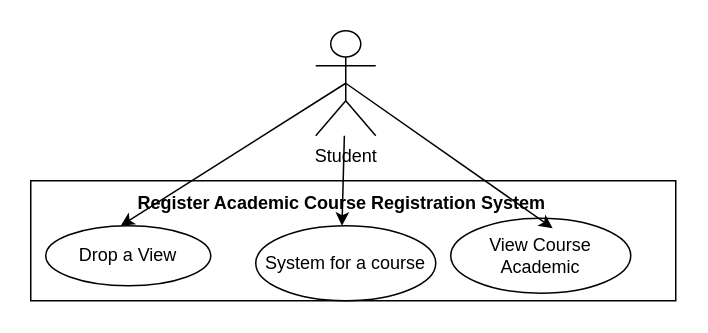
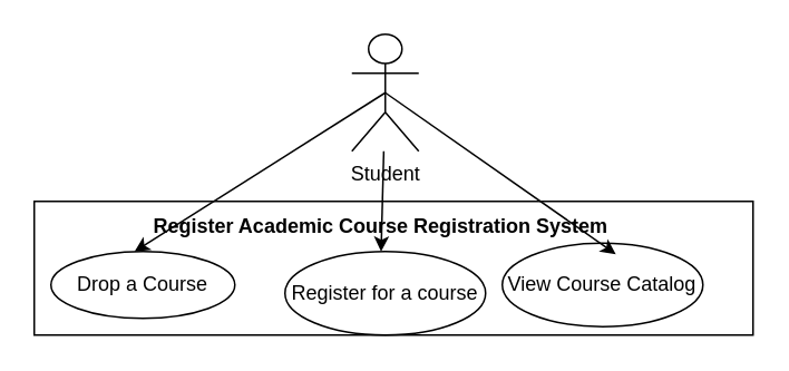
  <mxCell id="0" />
  <mxCell id="1" parent="0" />
  <mxCell id="2" value="Student" style="shape=umlActor;verticalLabelPosition=bottom;verticalAlign=top;html=1;outlineConnect=0;" parent="1" vertex="1"><mxGeometry x="210" y="20" width="40" height="70" as="geometry" /></mxCell>
  <mxCell id="3" value="" style="rounded=0;whiteSpace=wrap;html=1;" parent="1" vertex="1"><mxGeometry x="20" y="120" width="430" height="80" as="geometry" /></mxCell>
- <mxCell id="4" value="Drop a View" style="ellipse;whiteSpace=wrap;html=1;" parent="1" vertex="1"><mxGeometry x="30" y="150" width="110" height="40" as="geometry" /></mxCell>
- <mxCell id="5" value="System for a course" style="ellipse;whiteSpace=wrap;html=1;" parent="1" vertex="1"><mxGeometry x="170" y="150" width="120" height="50" as="geometry" /></mxCell>
- <mxCell id="6" value="View Course Academic" style="ellipse;whiteSpace=wrap;html=1;" parent="1" vertex="1"><mxGeometry x="300" y="145" width="120" height="50" as="geometry" /></mxCell>
+ <mxCell id="4" value="Drop a Course" style="ellipse;whiteSpace=wrap;html=1;" parent="1" vertex="1"><mxGeometry x="30" y="150" width="110" height="40" as="geometry" /></mxCell>
+ <mxCell id="5" value="Register for a course" style="ellipse;whiteSpace=wrap;html=1;" parent="1" vertex="1"><mxGeometry x="170" y="150" width="120" height="50" as="geometry" /></mxCell>
+ <mxCell id="6" value="View Course Catalog" style="ellipse;whiteSpace=wrap;html=1;" parent="1" vertex="1"><mxGeometry x="300" y="145" width="120" height="50" as="geometry" /></mxCell>
  <mxCell id="7" value="Register Academic Course Registration System" style="text;html=1;strokeColor=none;fillColor=none;align=center;verticalAlign=middle;whiteSpace=wrap;rounded=0;fontStyle=1" parent="1" vertex="1"><mxGeometry x="80" y="120" width="295" height="30" as="geometry" /></mxCell>
  <mxCell id="8" style="edgeStyle=none;html=1;exitX=0.5;exitY=0.5;exitDx=0;exitDy=0;exitPerimeter=0;entryX=0.976;entryY=1.053;entryDx=0;entryDy=0;entryPerimeter=0;" parent="1" source="2" target="7" edge="1"><mxGeometry relative="1" as="geometry" /></mxCell>
  <mxCell id="9" style="edgeStyle=none;html=1;exitX=0.5;exitY=0.5;exitDx=0;exitDy=0;exitPerimeter=0;entryX=0;entryY=1;entryDx=0;entryDy=0;" parent="1" source="2" target="7" edge="1"><mxGeometry relative="1" as="geometry" /></mxCell>
  <mxCell id="10" value="" style="edgeStyle=none;html=1;entryX=0.5;entryY=1;entryDx=0;entryDy=0;verticalAlign=middle;" parent="1" source="2" target="7" edge="1"><mxGeometry relative="1" as="geometry"><mxPoint x="230" y="120" as="targetPoint" /></mxGeometry></mxCell>
